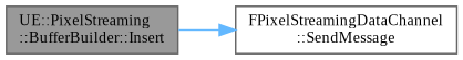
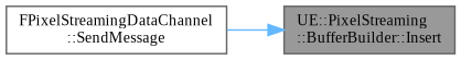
  digraph {
    rankdir=RL
    fontname="Liberation Serif"
    node [fontname="Liberation Serif" fontsize=10 shape=box style=filled]
    n1 [color=gray40 fillcolor=grey60 fontcolor=black height=0.2 label="UE::PixelStreaming\l::BufferBuilder::Insert" width=0.4]
    n2 [color=grey40 fillcolor=white height=0.2 label="FPixelStreamingDataChannel\l::SendMessage" width=0.4]
-   n2 -> n1 [color=steelblue1 dir=back fontname="Liberation Serif" fontsize=10 labelfontname=Helvetica labelfontsize=10 style=solid]
+   n1 -> n2 [color=steelblue1 dir=back fontname="Liberation Serif" fontsize=10 labelfontname=Helvetica labelfontsize=10 style=solid]
  }
